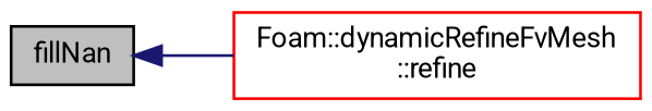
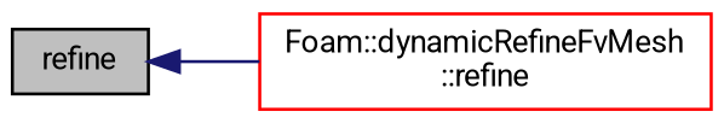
  digraph {
    rankdir=LR
    fontname=Roboto
    node [fontname=Roboto fontsize=10 shape=record]
-   n1 [color=black fillcolor=grey75 fontcolor=black height=0.2 label=fillNan style=filled width=0.4]
+   n1 [color=black fillcolor=grey75 fontcolor=black height=0.2 label=refine style=filled width=0.4]
    n2 [color=red height=0.2 label="Foam::dynamicRefineFvMesh\l::refine" width=0.4]
    n1 -> n2 [color=midnightblue dir=back fontname=Roboto fontsize=10 labelfontname=Helvetica labelfontsize=10 style=solid]
  }
